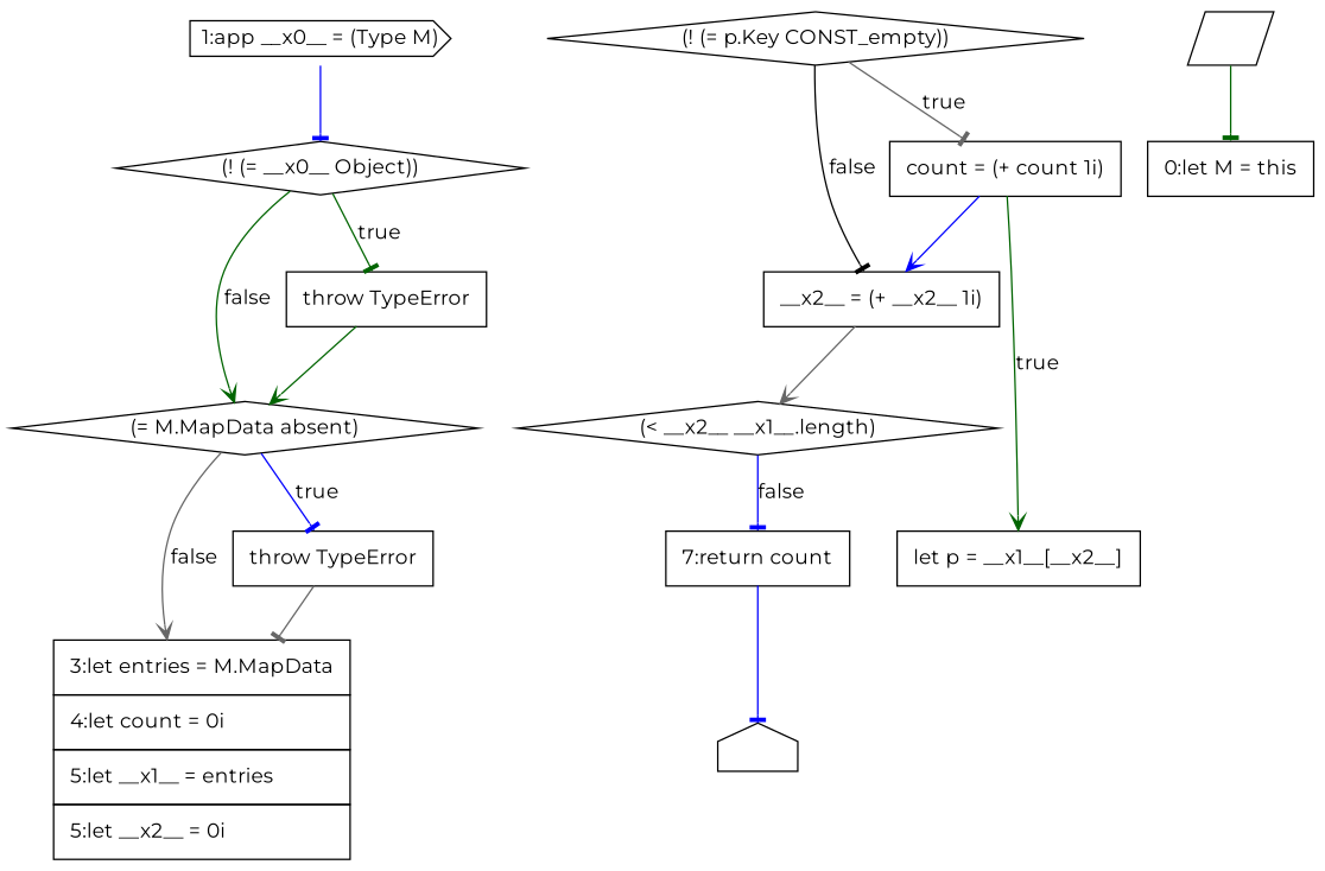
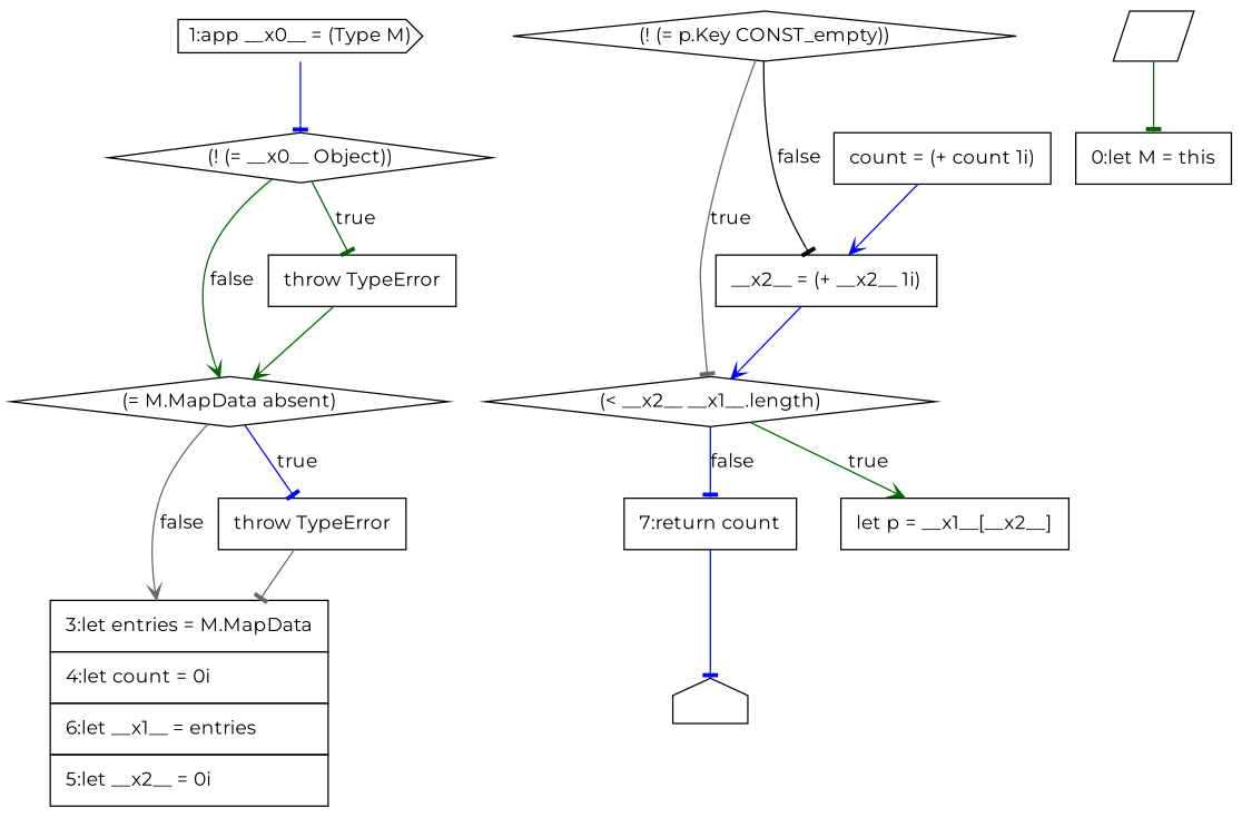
  digraph {
    fontname=Montserrat
    node [color=black fillcolor=white fontname=Montserrat shape=none style=filled margin=0]
    edge [arrowhead=tee color=blue fontname=Montserrat]
    n1 [label=<<font color="black">1:app __x0__ = (Type M)</font>> shape=cds margin=""]
    n2 [label=<<font color="black">(! (= __x0__ Object))</font>> shape=diamond margin=""]
    n3 [label=<<font color="black">(= M.MapData absent)</font>> shape=diamond margin=""]
    n4 [label=<<font color="black">     <table border="0" cellborder="1" cellspacing="0" cellpadding="10">       <tr><td align="left">throw TypeError</td></tr>     </table>   </font>>]
-   n5 [label=<<font color="black">     <table border="0" cellborder="1" cellspacing="0" cellpadding="10">       <tr><td align="left">3:let entries = M.MapData</td></tr>       <tr><td align="left">4:let count = 0i</td></tr>       <tr><td align="left">5:let __x1__ = entries</td></tr>       <tr><td align="left">5:let __x2__ = 0i</td></tr>     </table>   </font>>]
+   n5 [label=<<font color="black">     <table border="0" cellborder="1" cellspacing="0" cellpadding="10">       <tr><td align="left">3:let entries = M.MapData</td></tr>       <tr><td align="left">4:let count = 0i</td></tr>       <tr><td align="left">6:let __x1__ = entries</td></tr>       <tr><td align="left">5:let __x2__ = 0i</td></tr>     </table>   </font>>]
    n6 [label=<<font color="black">(&lt; __x2__ __x1__.length)</font>> shape=diamond margin=""]
    n7 [label=<<font color="black">     <table border="0" cellborder="1" cellspacing="0" cellpadding="10">       <tr><td align="left">7:return count</td></tr>     </table>   </font>>]
    n8 [label=<<font color="black">     <table border="0" cellborder="1" cellspacing="0" cellpadding="10">       <tr><td align="left">let p = __x1__[__x2__]</td></tr>     </table>   </font>>]
    n9 [label=<<font color="black">     <table border="0" cellborder="1" cellspacing="0" cellpadding="10">       <tr><td align="left">throw TypeError</td></tr>     </table>   </font>>]
    n10 [label=" " shape=house margin=""]
    n11 [label=<<font color="black">     <table border="0" cellborder="1" cellspacing="0" cellpadding="10">       <tr><td align="left">count = (+ count 1i)</td></tr>     </table>   </font>>]
    n12 [label=<<font color="black">     <table border="0" cellborder="1" cellspacing="0" cellpadding="10">       <tr><td align="left">__x2__ = (+ __x2__ 1i)</td></tr>     </table>   </font>>]
    n13 [label=<<font color="black">(! (= p.Key CONST_empty))</font>> shape=diamond margin=""]
    n14 [label=" " shape=parallelogram margin=""]
    n15 [label=<<font color="black">     <table border="0" cellborder="1" cellspacing="0" cellpadding="10">       <tr><td align="left">0:let M = this</td></tr>     </table>   </font>>]
    n1 -> n2
    n2 -> n3 [arrowhead=vee color=darkgreen label=<<font color="black">false</font>>]
    n2 -> n4 [color=darkgreen label=<<font color="black">true</font>>]
    n3 -> n5 [arrowhead=vee color=gray40 label=<<font color="black">false</font>>]
    n3 -> n9 [label=<<font color="black">true</font>>]
    n4 -> n3 [arrowhead=vee color=darkgreen]
    n6 -> n7 [label=<<font color="black">false</font>>]
-   n11 -> n8 [arrowhead=vee color=darkgreen label=<<font color="black">true</font>>]
+   n6 -> n8 [arrowhead=vee color=darkgreen label=<<font color="black">true</font>>]
    n7 -> n10
    n9 -> n5 [color=gray40]
    n11 -> n12 [arrowhead=vee]
-   n12 -> n6 [arrowhead=vee color=gray40]
-   n13 -> n11 [color=gray40 label=<<font color="black">true</font>>]
+   n12 -> n6 [arrowhead=vee]
+   n13 -> n6 [color=gray40 label=<<font color="black">true</font>>]
    n13 -> n12 [color=black label=<<font color="black">false</font>>]
    n14 -> n15 [color=darkgreen]
  }
